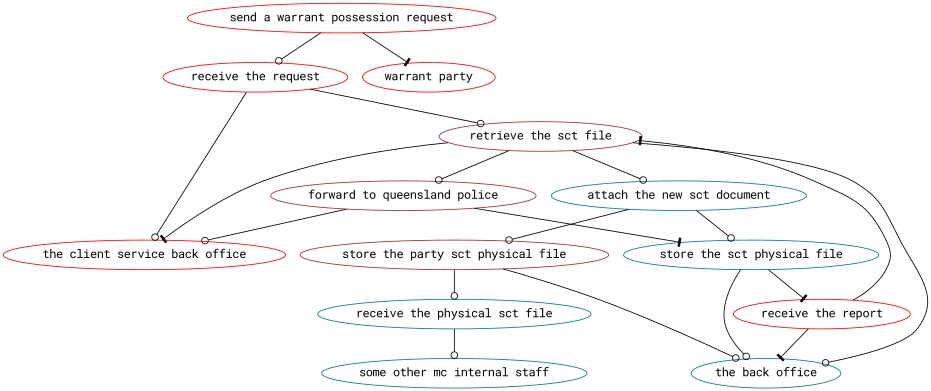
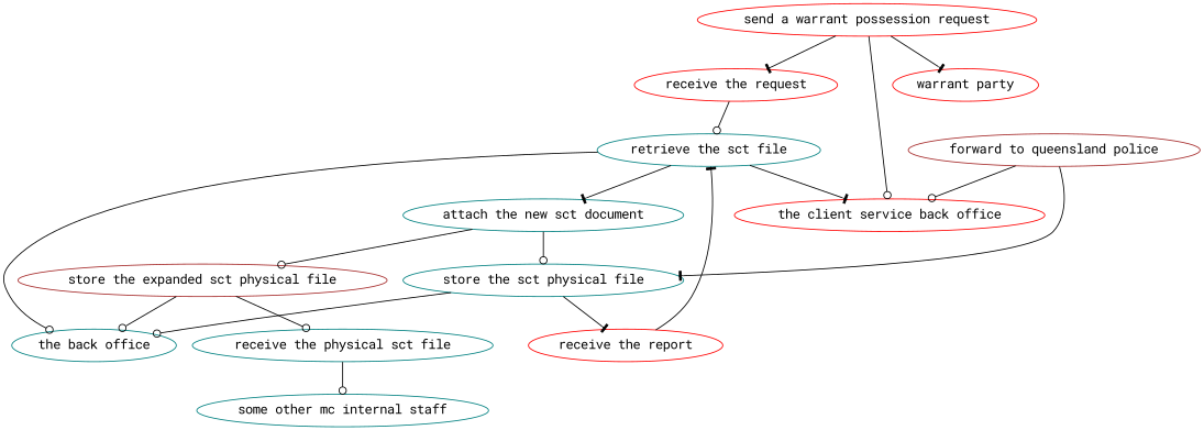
  strict digraph {
    fontname="Roboto Mono"
    node [color=teal fontname="Roboto Mono"]
    edge [arrowhead=odot attrs="{'type': 'actor performer', 'label': 'actor performer'}" fontname="Roboto Mono"]
    "send a warrant possession request" [attrs="{'type': 'Activity', 'label': 'send a warrant possession request'}" color=red]
    "receive the request" [attrs="{'type': 'Activity', 'label': 'receive the request'}" color=red]
    n3 [attrs="{'type': 'Actor', 'label': 'the party'}" color=red label="warrant party"]
-   "retrieve the sct file" [attrs="{'type': 'Activity', 'label': 'retrieve the sct file'}" color=brown]
+   "retrieve the sct file" [attrs="{'type': 'Activity', 'label': 'retrieve the sct file'}"]
    "the client service back office" [attrs="{'type': 'Actor', 'label': 'the client service back office'}" color=red]
    "forward to queensland police" [attrs="{'type': 'Activity', 'label': 'forward to queensland police'}" color=brown]
    "attach the new sct document" [attrs="{'type': 'Activity', 'label': 'attach the new sct document'}"]
    "the back office" [attrs="{'type': 'Actor', 'label': 'the back office'}"]
    "store the sct physical file" [attrs="{'type': 'Activity', 'label': 'store the sct physical file'}"]
-   "store the expanded sct physical file" [attrs="{'type': 'Activity', 'label': 'store the expanded sct physical file'}" color=brown label="store the party sct physical file"]
+   "store the expanded sct physical file" [attrs="{'type': 'Activity', 'label': 'store the expanded sct physical file'}" color=brown]
    "receive the report" [attrs="{'type': 'Activity', 'label': 'receive the report'}" color=red]
    "receive the physical sct file" [attrs="{'type': 'Activity', 'label': 'receive the physical sct file'}"]
    "some other mc internal staff" [attrs="{'type': 'Actor', 'label': 'some other mc internal staff'}"]
-   "send a warrant possession request" -> "receive the request" [attrs="{'type': 'flow', 'label': 'flow'}"]
+   "send a warrant possession request" -> "receive the request" [arrowhead=tee attrs="{'type': 'flow', 'label': 'flow'}"]
    "send a warrant possession request" -> n3 [arrowhead=tee]
    "receive the request" -> "retrieve the sct file" [attrs="{'type': 'flow', 'label': 'flow'}"]
-   "receive the request" -> "the client service back office"
+   "send a warrant possession request" -> "the client service back office"
    "retrieve the sct file" -> "the client service back office" [arrowhead=tee]
-   "retrieve the sct file" -> "forward to queensland police" [attrs="{'type': 'flow', 'label': 'flow'}"]
-   "retrieve the sct file" -> "attach the new sct document" [attrs="{'type': 'flow', 'label': 'flow'}"]
+   "retrieve the sct file" -> "attach the new sct document" [arrowhead=tee attrs="{'type': 'flow', 'label': 'flow'}"]
    "retrieve the sct file" -> "the back office"
    "forward to queensland police" -> "the client service back office"
    "forward to queensland police" -> "store the sct physical file" [arrowhead=tee attrs="{'type': 'flow', 'label': 'flow'}"]
    "attach the new sct document" -> "store the sct physical file"
    "attach the new sct document" -> "store the expanded sct physical file" [attrs="{'type': 'flow', 'label': 'flow'}"]
    "store the sct physical file" -> "the back office"
    "store the sct physical file" -> "receive the report" [arrowhead=tee attrs="{'type': 'flow', 'label': 'flow'}"]
    "store the expanded sct physical file" -> "the back office"
    "store the expanded sct physical file" -> "receive the physical sct file" [attrs="{'type': 'flow', 'label': 'flow'}"]
    "receive the report" -> "retrieve the sct file" [arrowhead=tee attrs="{'type': 'flow', 'label': 'flow'}"]
-   "receive the report" -> "the back office" [arrowhead=tee]
    "receive the physical sct file" -> "some other mc internal staff"
  }
